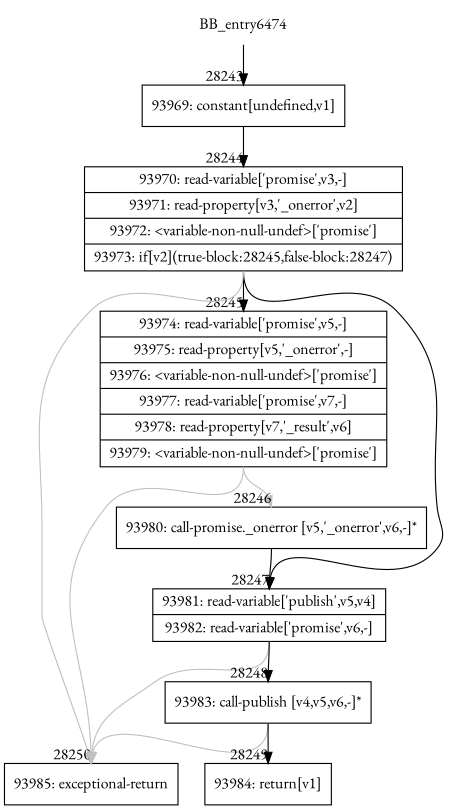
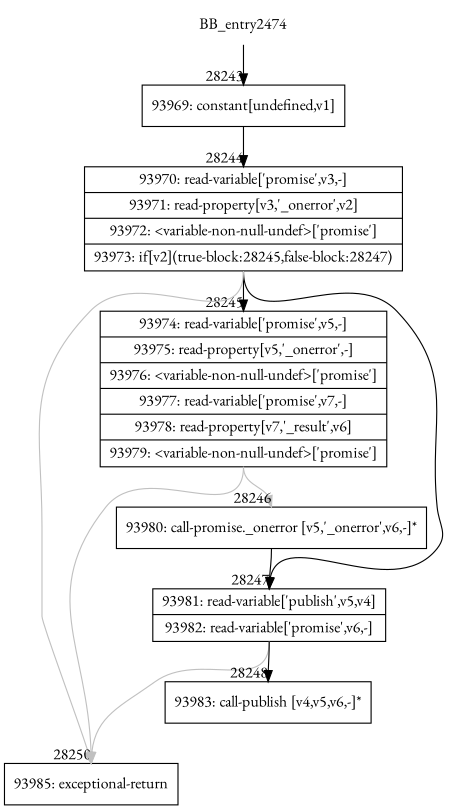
  digraph {
    fontname="EB Garamond"
    rankdir=TD
    node [fontname="EB Garamond" shape=record]
    edge [fontname="EB Garamond" headport=n tailport=s]
-   BB_entry2474 [shape=none label=BB_entry6474]
+   BB_entry2474 [shape=none]
    n2 [label="{93969: constant[undefined,v1]}"]
    n3 [label="{93970: read-variable['promise',v3,-]|93971: read-property[v3,'_onerror',v2]|93972: \<variable-non-null-undef\>['promise']|93973: if[v2](true-block:28245,false-block:28247)}"]
    n4 [label="{93974: read-variable['promise',v5,-]|93975: read-property[v5,'_onerror',-]|93976: \<variable-non-null-undef\>['promise']|93977: read-variable['promise',v7,-]|93978: read-property[v7,'_result',v6]|93979: \<variable-non-null-undef\>['promise']}"]
    n5 [label="{93981: read-variable['publish',v5,v4]|93982: read-variable['promise',v6,-]}"]
    n6 [label="{93985: exceptional-return}"]
    n7 [label="{93980: call-promise._onerror [v5,'_onerror',v6,-]*}"]
    n8 [label="{93983: call-publish [v4,v5,v6,-]*}"]
-   n9 [label="{93984: return[v1]}"]
    BB_entry2474 -> n2 [headlabel="    28243"]
    n2 -> n3 [headlabel="      28244"]
    n3 -> n4 [headlabel="      28245"]
    n3 -> n5 [headlabel="      28247"]
    n3 -> n6 [color=gray headlabel="      28250"]
    n4 -> n6 [color=gray]
    n4 -> n7 [color=gray headlabel="      28246"]
    n5 -> n6 [color=gray]
    n5 -> n8 [headlabel="      28248"]
    n7 -> n5
-   n8 -> n6 [color=gray]
-   n8 -> n9 [headlabel="      28249"]
  }
